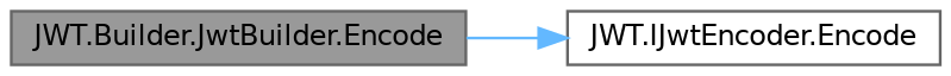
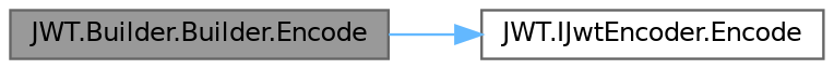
  digraph {
    rankdir=LR
    node [fontname=Helvetica fontsize=10 shape=box style=filled]
-   n1 [color=gray40 fillcolor=grey60 fontcolor=black height=0.2 label="JWT.Builder.JwtBuilder.Encode" width=0.4]
+   n1 [color=gray40 fillcolor=grey60 fontcolor=black height=0.2 label="JWT.Builder.Builder.Encode" width=0.4]
    n2 [color=grey40 fillcolor=white height=0.2 label="JWT.IJwtEncoder.Encode" width=0.4]
    n1 -> n2 [color=steelblue1 fontname=Helvetica fontsize=10 labelfontname=Helvetica labelfontsize=10 style=solid]
  }
